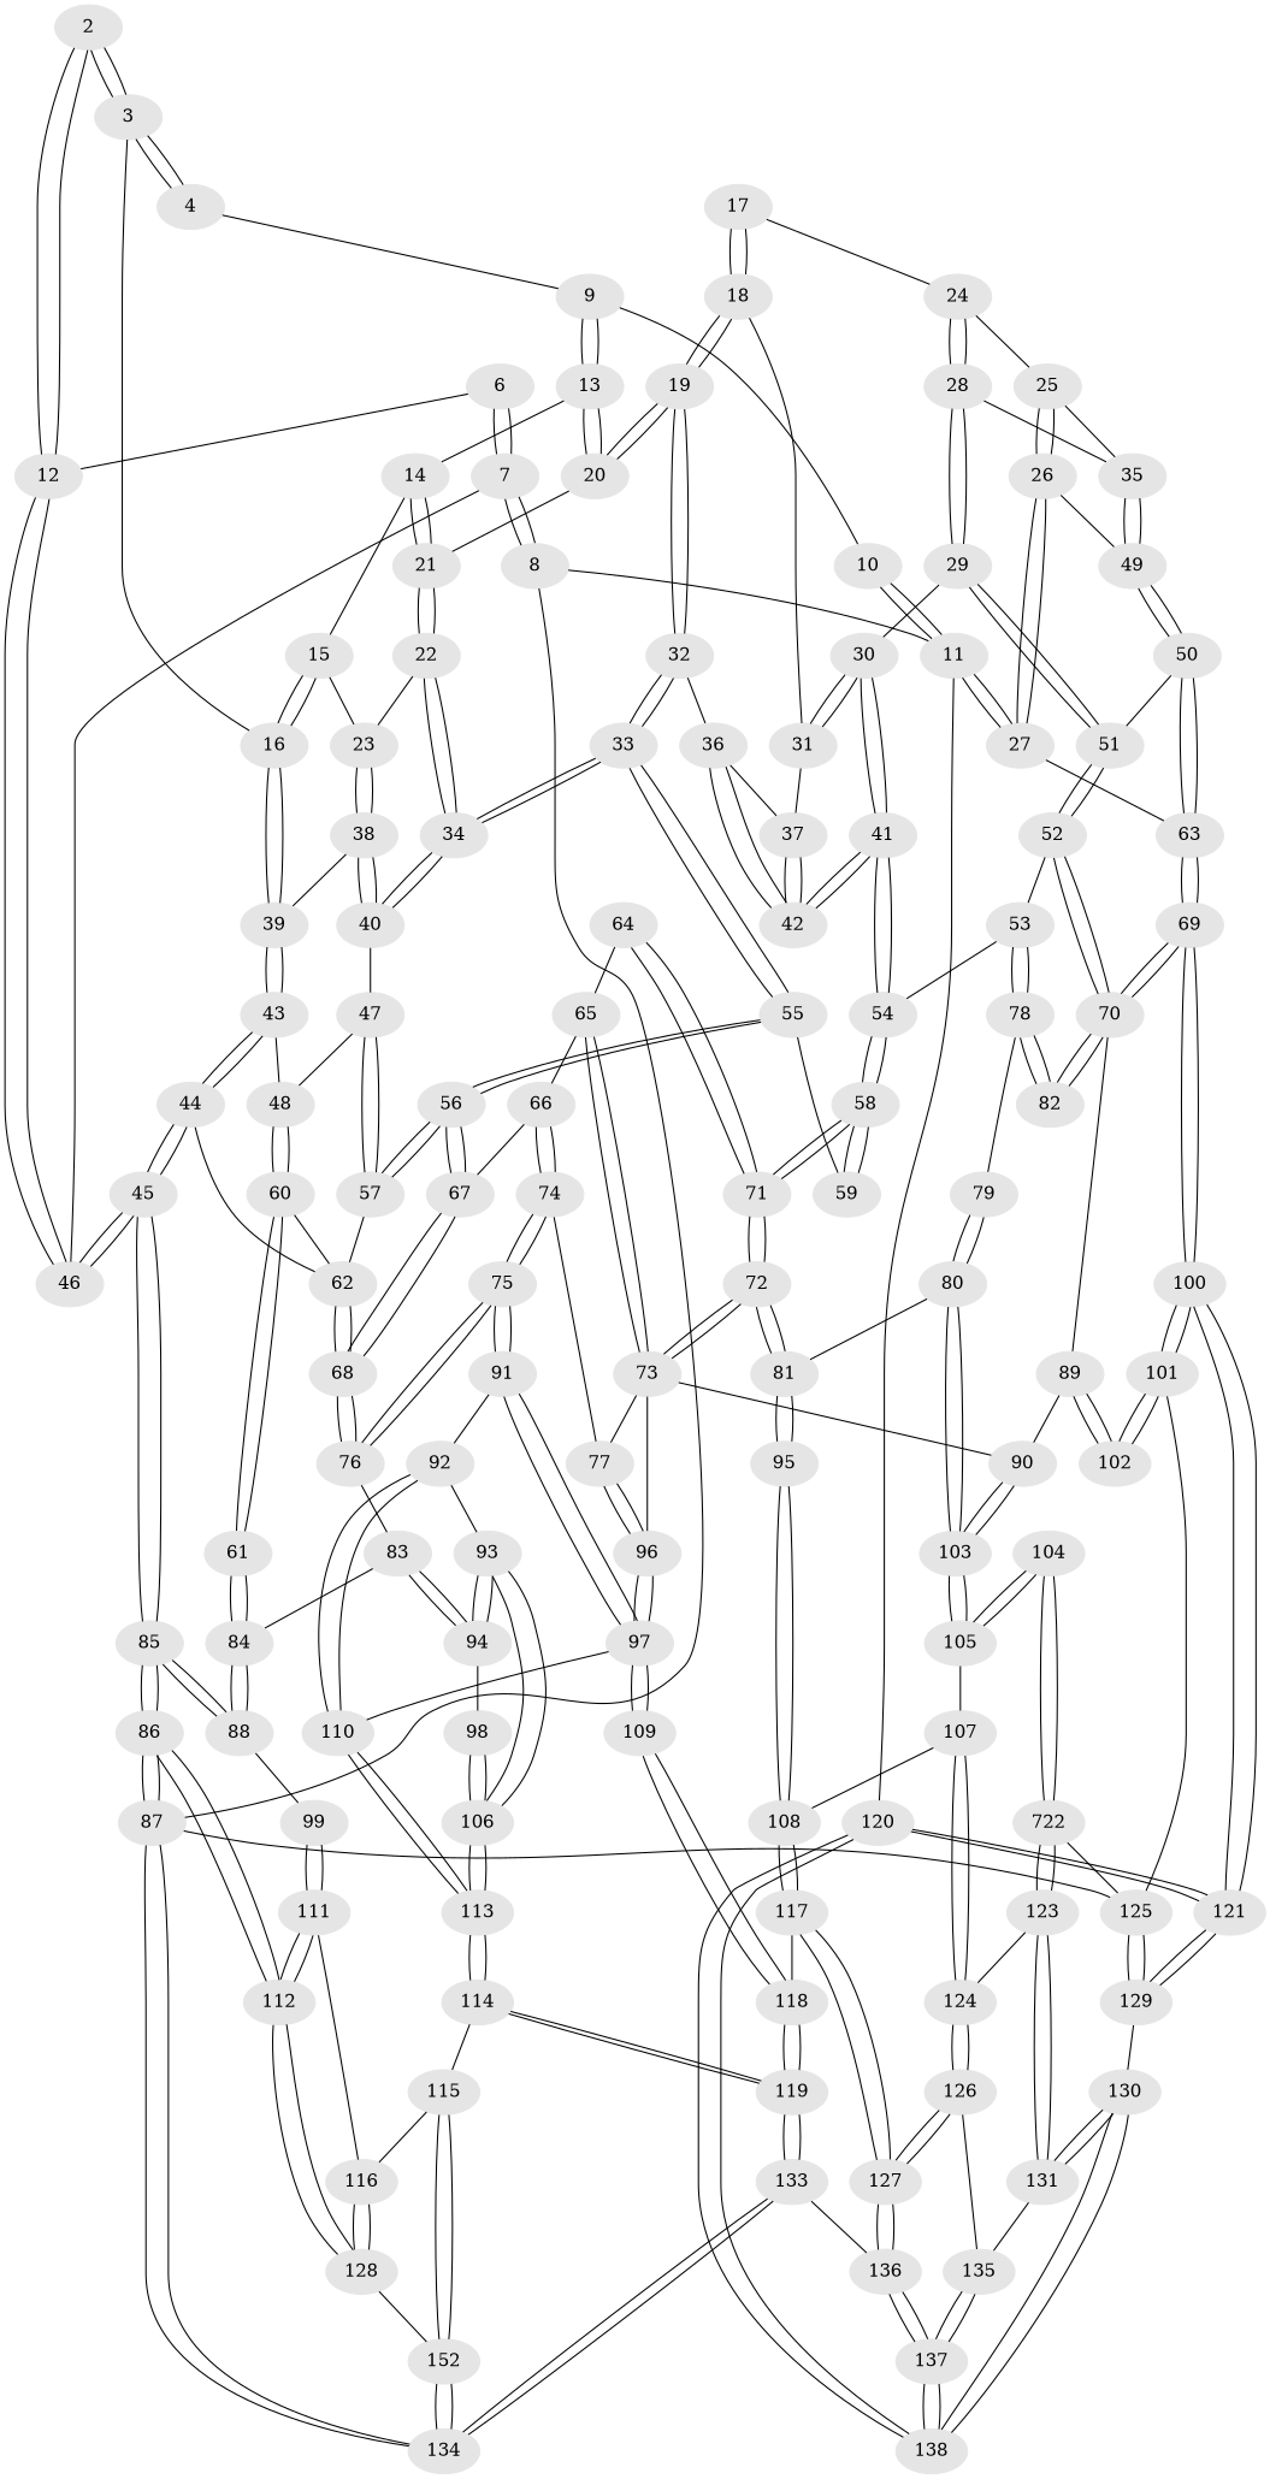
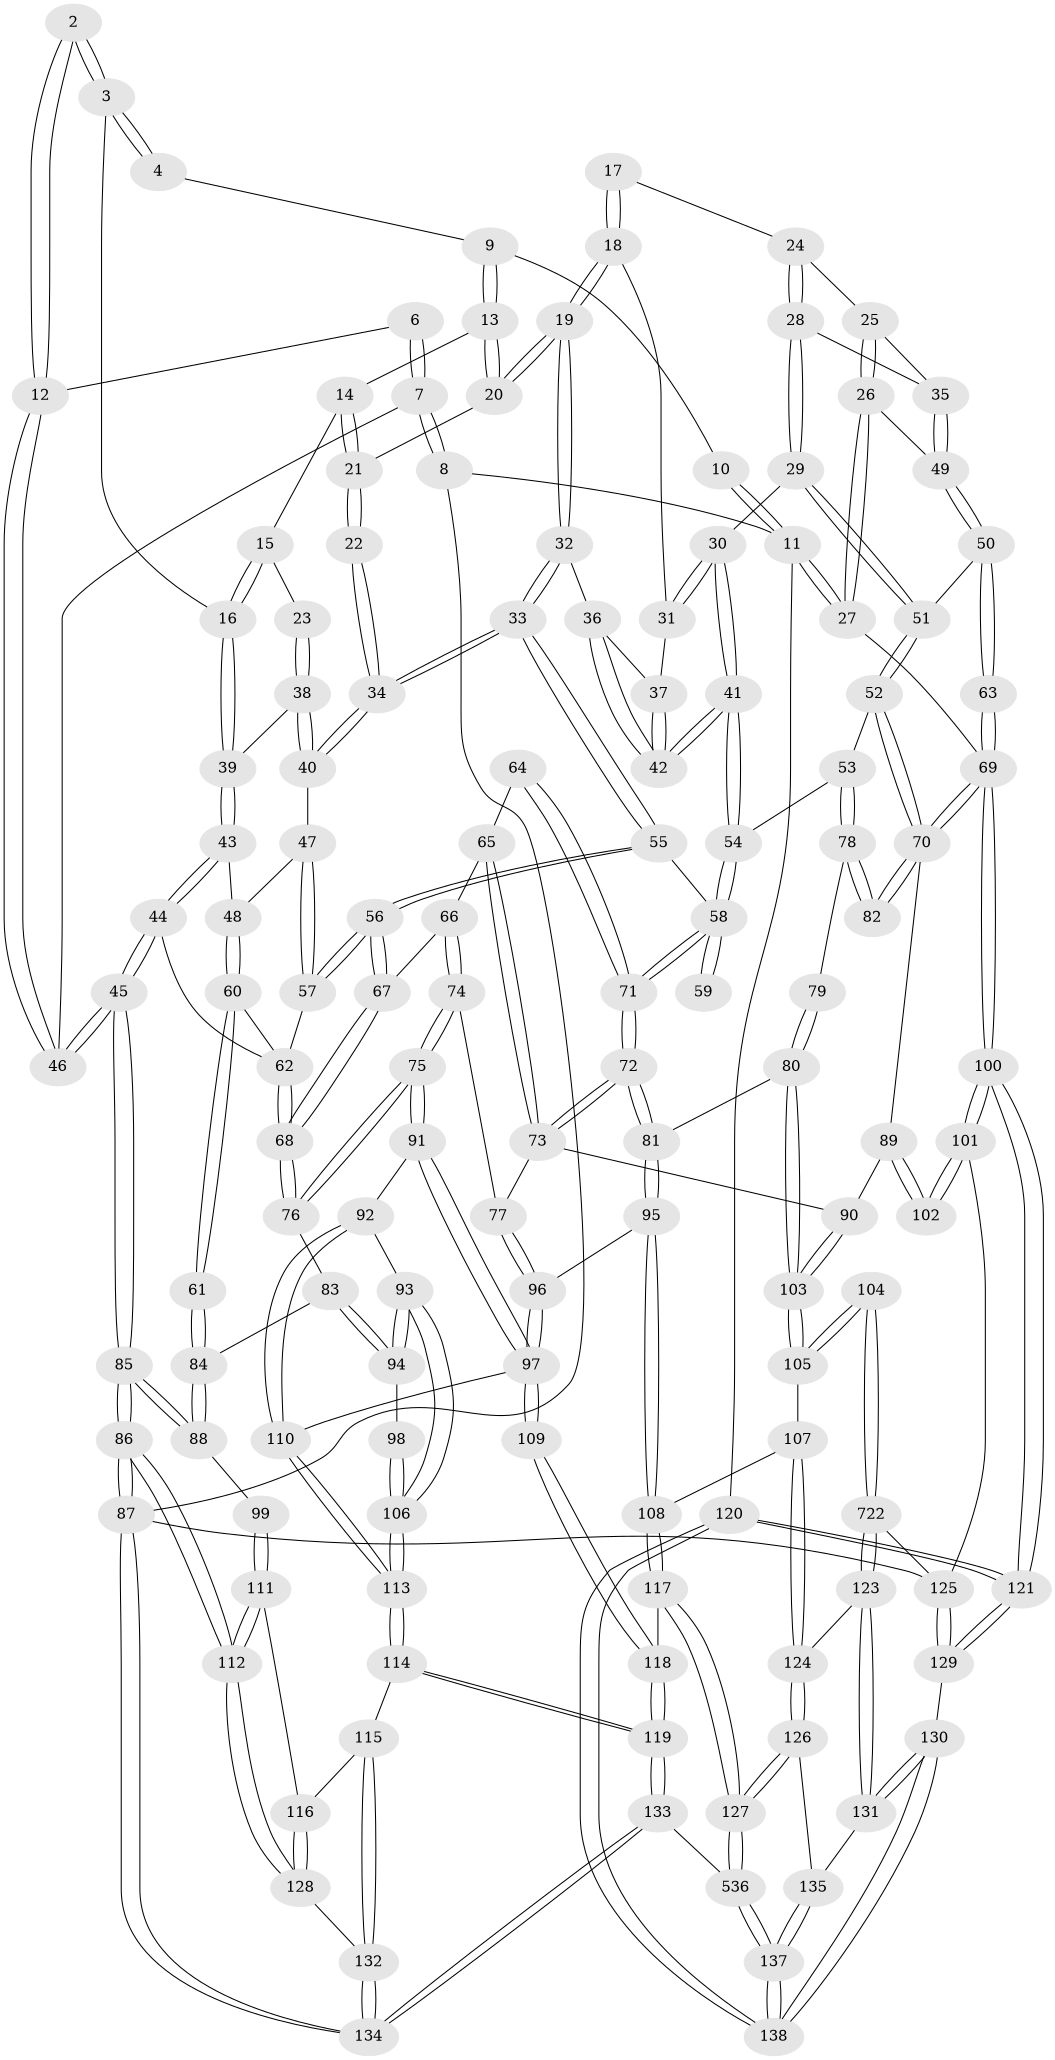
  graph {
    node [color=gray90 style=filled]
    2
    3
    12
    6
    7
    4
    16
    46
    9
    39
    10
    13
    8
    11
    87
    27
    120
    134
    125
    14
    20
    17
    18
    24
    63
    121
    138
    15
    21
    23
    22
    38
    43
    19
    31
    25
    28
    32
    37
    33
    36
    34
    40
    26
    35
    29
    49
    50
    69
    30
    51
    41
    52
    42
    54
    55
    56
    59
    47
    44
    48
    57
    58
    45
    62
    60
    85
    61
    84
    88
    86
    53
    70
    78
    82
    89
    79
    71
    67
    68
    72
    64
    65
    76
    100
    66
    73
    74
    77
    90
    75
    83
    101
    81
    95
    96
    91
    92
    97
    94
    80
    103
    105
    108
    102
    98
    99
    112
    128
    111
    93
    110
    109
    106
    113
    117
    118
    116
    129
    104
    n121 [label=722]
    107
    123
    124
    114
    126
    127
    119
-   132 [label=152]
+   132
    115
    133
-   136
+   136 [label=536]
    130
    131
    135
    137
    2 -- 3
    2 -- 3
    2 -- 12
    2 -- 12
    3 -- 4
    3 -- 4
    3 -- 16
    12 -- 46
    12 -- 46
    6 -- 12
    6 -- 7
    6 -- 7
    7 -- 46
    7 -- 8
    7 -- 8
    4 -- 9
    16 -- 39
    16 -- 39
    9 -- 10
    9 -- 13
    9 -- 13
    39 -- 43
    39 -- 43
    10 -- 11
    10 -- 11
    13 -- 14
    13 -- 20
    13 -- 20
    8 -- 11
    8 -- 87
    11 -- 27
    11 -- 27
    11 -- 120
    87 -- 134
    87 -- 134
    87 -- 125
-   27 -- 63
+   27 -- 69
    120 -- 121
    120 -- 121
    120 -- 138
    120 -- 138
    125 -- 129
    125 -- 129
    14 -- 15
    14 -- 21
    14 -- 21
    20 -- 21
    17 -- 18
    17 -- 18
    17 -- 24
    18 -- 19
    18 -- 19
    18 -- 31
    24 -- 25
    24 -- 28
    24 -- 28
    63 -- 69
    63 -- 69
    121 -- 129
    121 -- 129
    15 -- 16
    15 -- 16
    15 -- 23
    21 -- 22
    21 -- 22
    23 -- 38
    23 -- 38
-   22 -- 23
    22 -- 34
    22 -- 34
    38 -- 39
    38 -- 40
    38 -- 40
    43 -- 44
    43 -- 44
    43 -- 48
    19 -- 20
    19 -- 20
    19 -- 32
    19 -- 32
    31 -- 37
    25 -- 26
    25 -- 26
    25 -- 35
    28 -- 35
    28 -- 29
    28 -- 29
    32 -- 33
    32 -- 33
    32 -- 36
    37 -- 42
    37 -- 42
    33 -- 34
    33 -- 34
    33 -- 55
    33 -- 55
    36 -- 37
    36 -- 42
    36 -- 42
    34 -- 40
    34 -- 40
    40 -- 47
    26 -- 27
    26 -- 27
    26 -- 49
    35 -- 49
    35 -- 49
    29 -- 30
    29 -- 51
    29 -- 51
    49 -- 50
    49 -- 50
    50 -- 63
    50 -- 63
    50 -- 51
    69 -- 70
    69 -- 70
    69 -- 100
    69 -- 100
    30 -- 31
    30 -- 31
    30 -- 41
    30 -- 41
    51 -- 52
    51 -- 52
    41 -- 42
    41 -- 42
    41 -- 54
    41 -- 54
    52 -- 53
    52 -- 70
    52 -- 70
    54 -- 58
    54 -- 58
    55 -- 56
    55 -- 56
-   55 -- 59
+   55 -- 58
    56 -- 57
    56 -- 57
    56 -- 67
    56 -- 67
    47 -- 48
    47 -- 57
    47 -- 57
    44 -- 45
    44 -- 45
    44 -- 62
    48 -- 60
    48 -- 60
    57 -- 62
    58 -- 59
    58 -- 59
    58 -- 71
    58 -- 71
    45 -- 46
    45 -- 46
    45 -- 85
    45 -- 85
    62 -- 68
    62 -- 68
    60 -- 62
    60 -- 61
    60 -- 61
    85 -- 88
    85 -- 88
    85 -- 86
    85 -- 86
    61 -- 84
    61 -- 84
    84 -- 88
    84 -- 88
    88 -- 99
    86 -- 87
    86 -- 87
    86 -- 112
    86 -- 112
    53 -- 54
    53 -- 78
    53 -- 78
    70 -- 82
    70 -- 82
    70 -- 89
    78 -- 82
    78 -- 82
    78 -- 79
    89 -- 90
    89 -- 102
    89 -- 102
    79 -- 80
    79 -- 80
    71 -- 72
    71 -- 72
    67 -- 68
    67 -- 68
    68 -- 76
    68 -- 76
    72 -- 73
    72 -- 73
    72 -- 81
    72 -- 81
    64 -- 71
    64 -- 71
    64 -- 65
    65 -- 66
    65 -- 73
    65 -- 73
    76 -- 83
    100 -- 121
    100 -- 121
    100 -- 101
    100 -- 101
    66 -- 67
    66 -- 74
    66 -- 74
    73 -- 77
    73 -- 90
    74 -- 77
    74 -- 75
    74 -- 75
    77 -- 96
    77 -- 96
    90 -- 103
    90 -- 103
    75 -- 76
    75 -- 76
    75 -- 91
    75 -- 91
    83 -- 84
    83 -- 94
    83 -- 94
    101 -- 125
    101 -- 102
    101 -- 102
    81 -- 95
    81 -- 95
-   73 -- 96
+   95 -- 96
    95 -- 108
    95 -- 108
    96 -- 97
    96 -- 97
    91 -- 92
    91 -- 97
    91 -- 97
    92 -- 93
    92 -- 110
    92 -- 110
    97 -- 110
    97 -- 109
    97 -- 109
    94 -- 98
    80 -- 81
    80 -- 103
    80 -- 103
    103 -- 105
    103 -- 105
    105 -- 107
    108 -- 117
    108 -- 117
    98 -- 106
    98 -- 106
    99 -- 111
    99 -- 111
    112 -- 128
    112 -- 128
    128 -- 132
    111 -- 112
    111 -- 112
    111 -- 116
    93 -- 94
    93 -- 94
    93 -- 106
    93 -- 106
    110 -- 113
    110 -- 113
    109 -- 118
    109 -- 118
    106 -- 113
    106 -- 113
    113 -- 114
    113 -- 114
    117 -- 118
    117 -- 127
    117 -- 127
    118 -- 119
    118 -- 119
    116 -- 128
    116 -- 128
    129 -- 130
    104 -- 105
    104 -- 105
    104 -- n121
    104 -- n121
    n121 -- 125
    n121 -- 123
    n121 -- 123
    107 -- 108
    107 -- 124
    107 -- 124
    123 -- 124
    123 -- 131
    123 -- 131
    124 -- 126
    124 -- 126
    114 -- 119
    114 -- 119
    114 -- 115
    126 -- 127
    126 -- 127
    126 -- 135
    127 -- 136
    127 -- 136
    119 -- 133
    119 -- 133
    132 -- 134
    132 -- 134
    115 -- 116
    115 -- 132
    115 -- 132
    133 -- 134
    133 -- 134
    133 -- 136
    136 -- 137
    136 -- 137
    130 -- 138
    130 -- 138
    130 -- 131
    130 -- 131
    131 -- 135
    135 -- 137
    135 -- 137
    137 -- 138
    137 -- 138
  }
